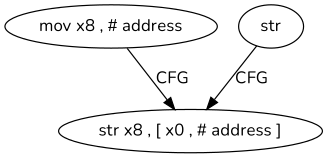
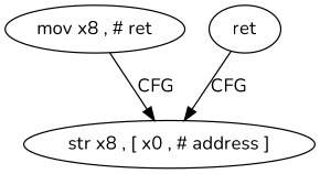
  digraph {
    fontname=Nunito
    node [fontname=Nunito]
    edge [fontname=Nunito]
-   n1 [label="mov x8 , # address"]
+   n1 [label="mov x8 , # ret"]
    n2 [label="str x8 , [ x0 , # address ]"]
-   n3 [label=str]
+   n3 [label=ret]
    n1 -> n2 [label=CFG]
    n3 -> n2 [label=CFG]
  }
